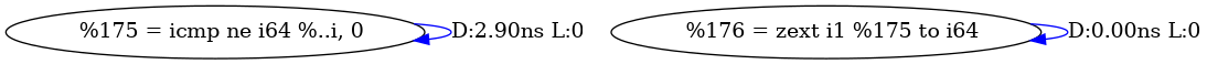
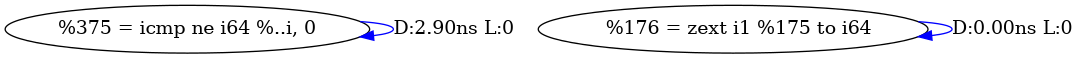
  digraph {
    edge [color=blue]
-   n1 [label="  %175 = icmp ne i64 %..i, 0"]
+   n1 [label="%375 = icmp ne i64 %..i, 0"]
    n2 [label="  %176 = zext i1 %175 to i64"]
    n1 -> n1 [label="D:2.90ns L:0"]
    n2 -> n2 [label="D:0.00ns L:0"]
  }
